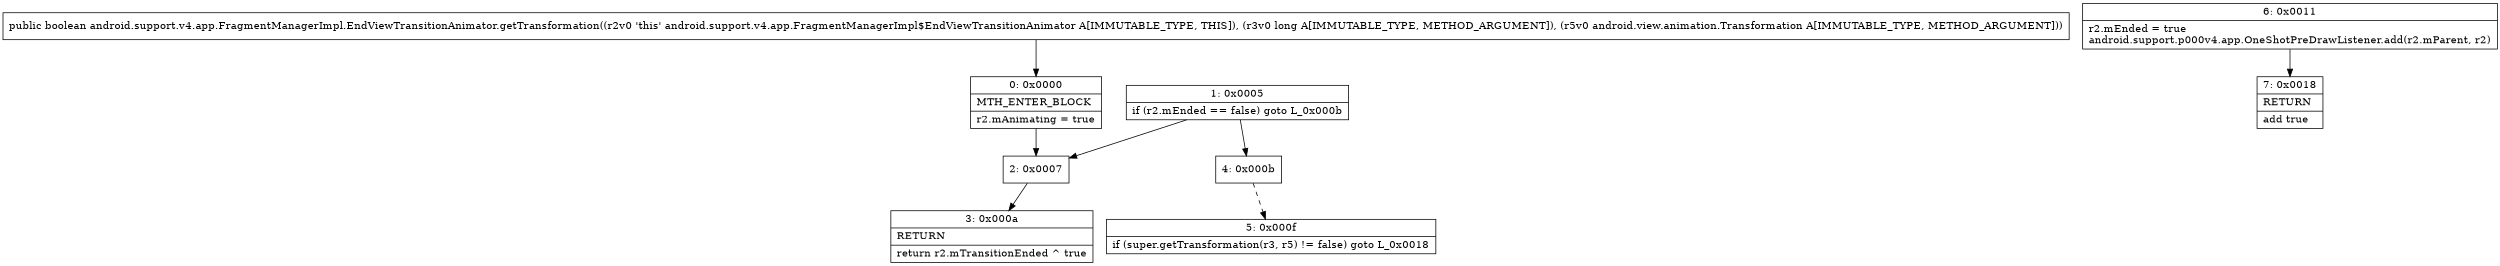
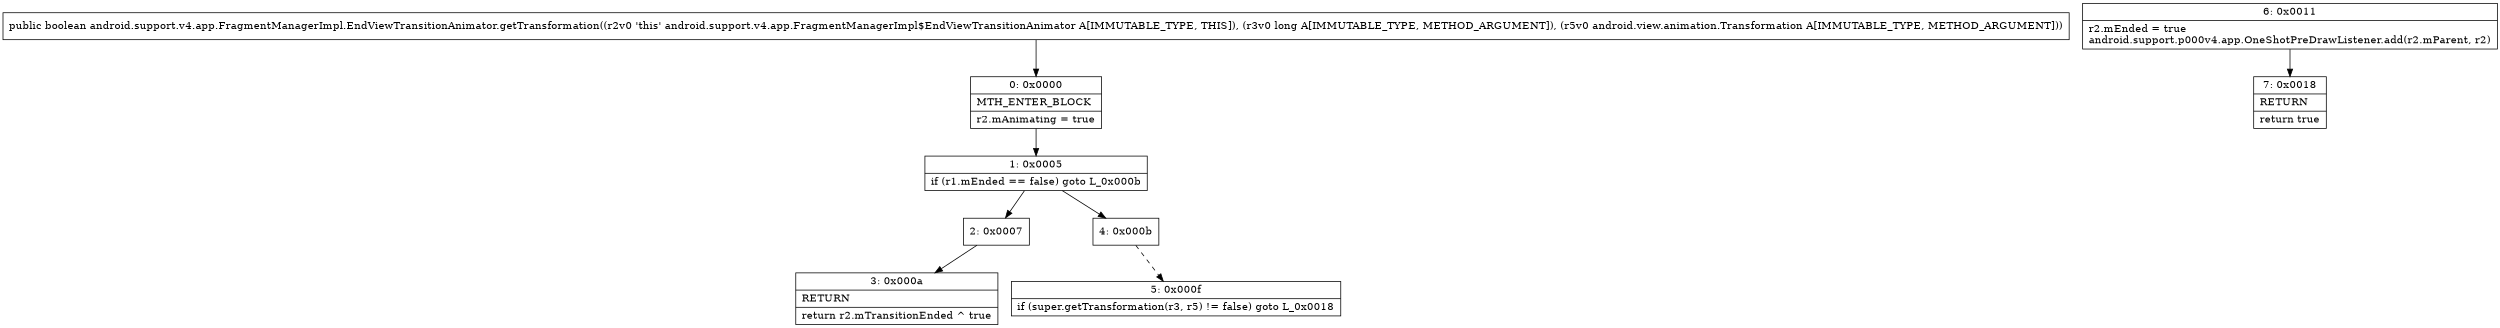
  digraph {
    node [shape=record]
    n1 [label="{0\:\ 0x0000|MTH_ENTER_BLOCK\l|r2.mAnimating = true\l}"]
-   n2 [label="{1\:\ 0x0005|if (r2.mEnded == false) goto L_0x000b\l}"]
+   n2 [label="{1\:\ 0x0005|if (r1.mEnded == false) goto L_0x000b\l}"]
    n3 [label="{2\:\ 0x0007}"]
    n4 [label="{4\:\ 0x000b}"]
    n5 [label="{3\:\ 0x000a|RETURN\l|return r2.mTransitionEnded ^ true\l}"]
    n6 [label="{5\:\ 0x000f|if (super.getTransformation(r3, r5) != false) goto L_0x0018\l}"]
    n7 [label="{6\:\ 0x0011|r2.mEnded = true\landroid.support.p000v4.app.OneShotPreDrawListener.add(r2.mParent, r2)\l}"]
-   n8 [label="{7\:\ 0x0018|RETURN\l|add true\l}"]
+   n8 [label="{7\:\ 0x0018|RETURN\l|return true\l}"]
    n9 [label="{public boolean android.support.v4.app.FragmentManagerImpl.EndViewTransitionAnimator.getTransformation((r2v0 'this' android.support.v4.app.FragmentManagerImpl$EndViewTransitionAnimator A[IMMUTABLE_TYPE, THIS]), (r3v0 long A[IMMUTABLE_TYPE, METHOD_ARGUMENT]), (r5v0 android.view.animation.Transformation A[IMMUTABLE_TYPE, METHOD_ARGUMENT])) }"]
-   n1 -> n3
+   n1 -> n2
    n2 -> n3 [style=solid]
    n2 -> n4
    n3 -> n5
    n4 -> n6 [style=dashed]
    n7 -> n8
    n9 -> n1
  }
